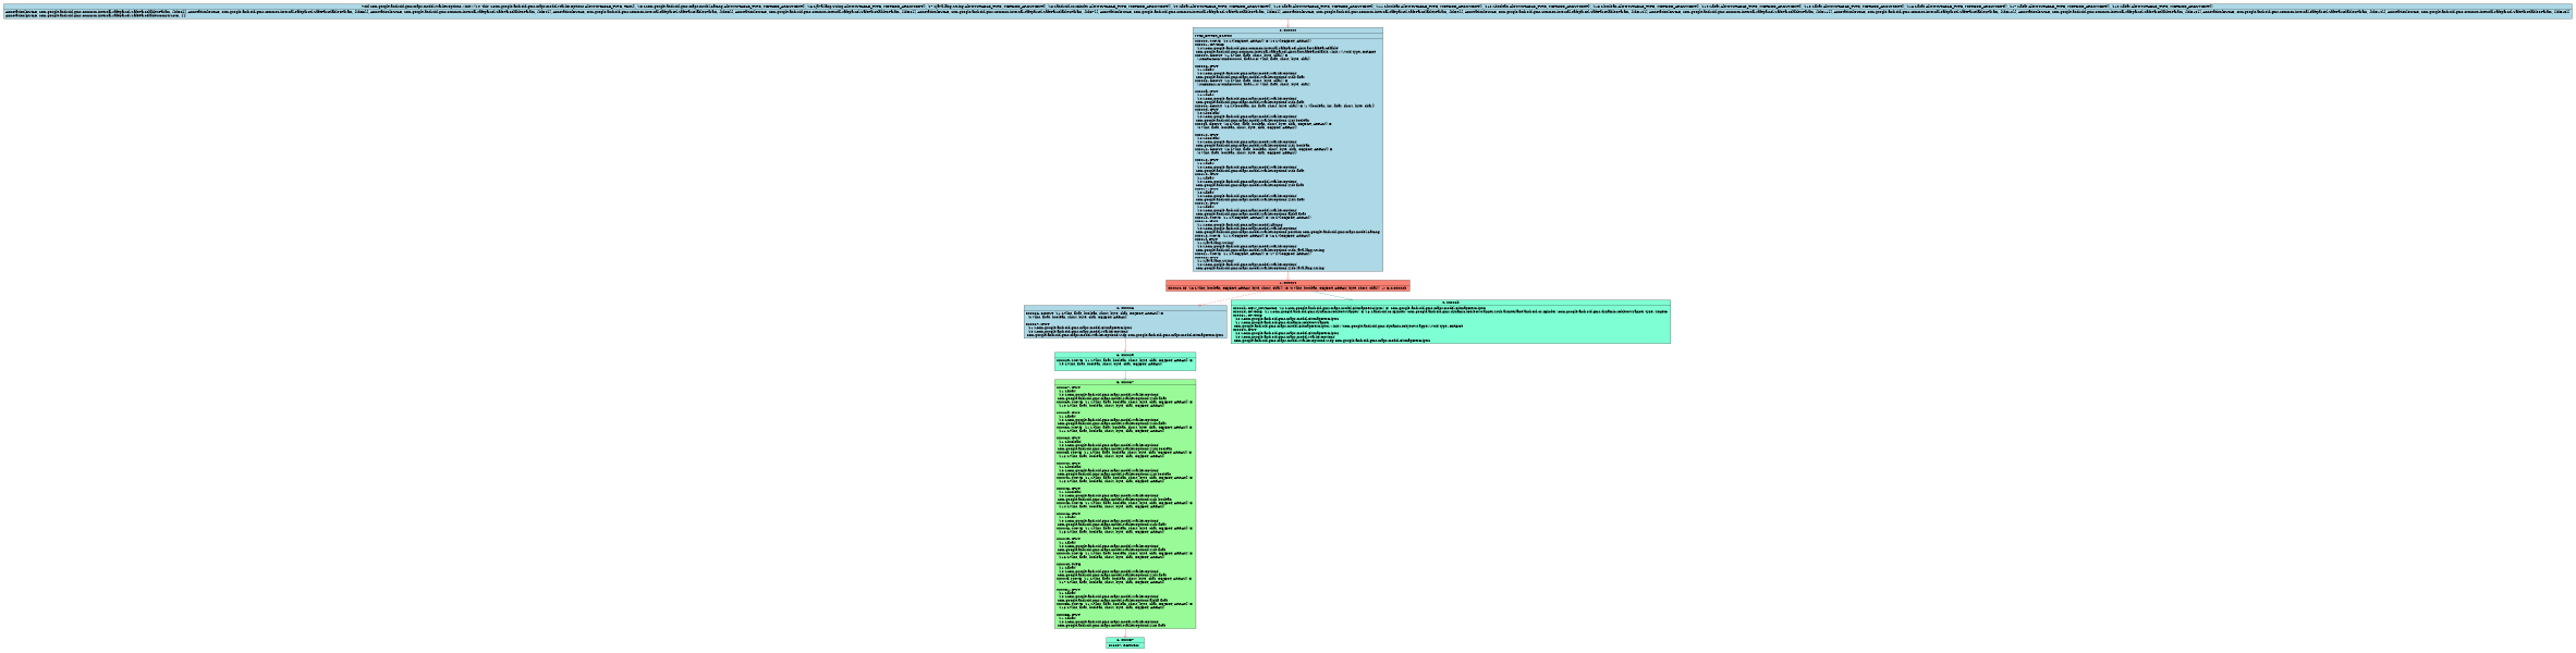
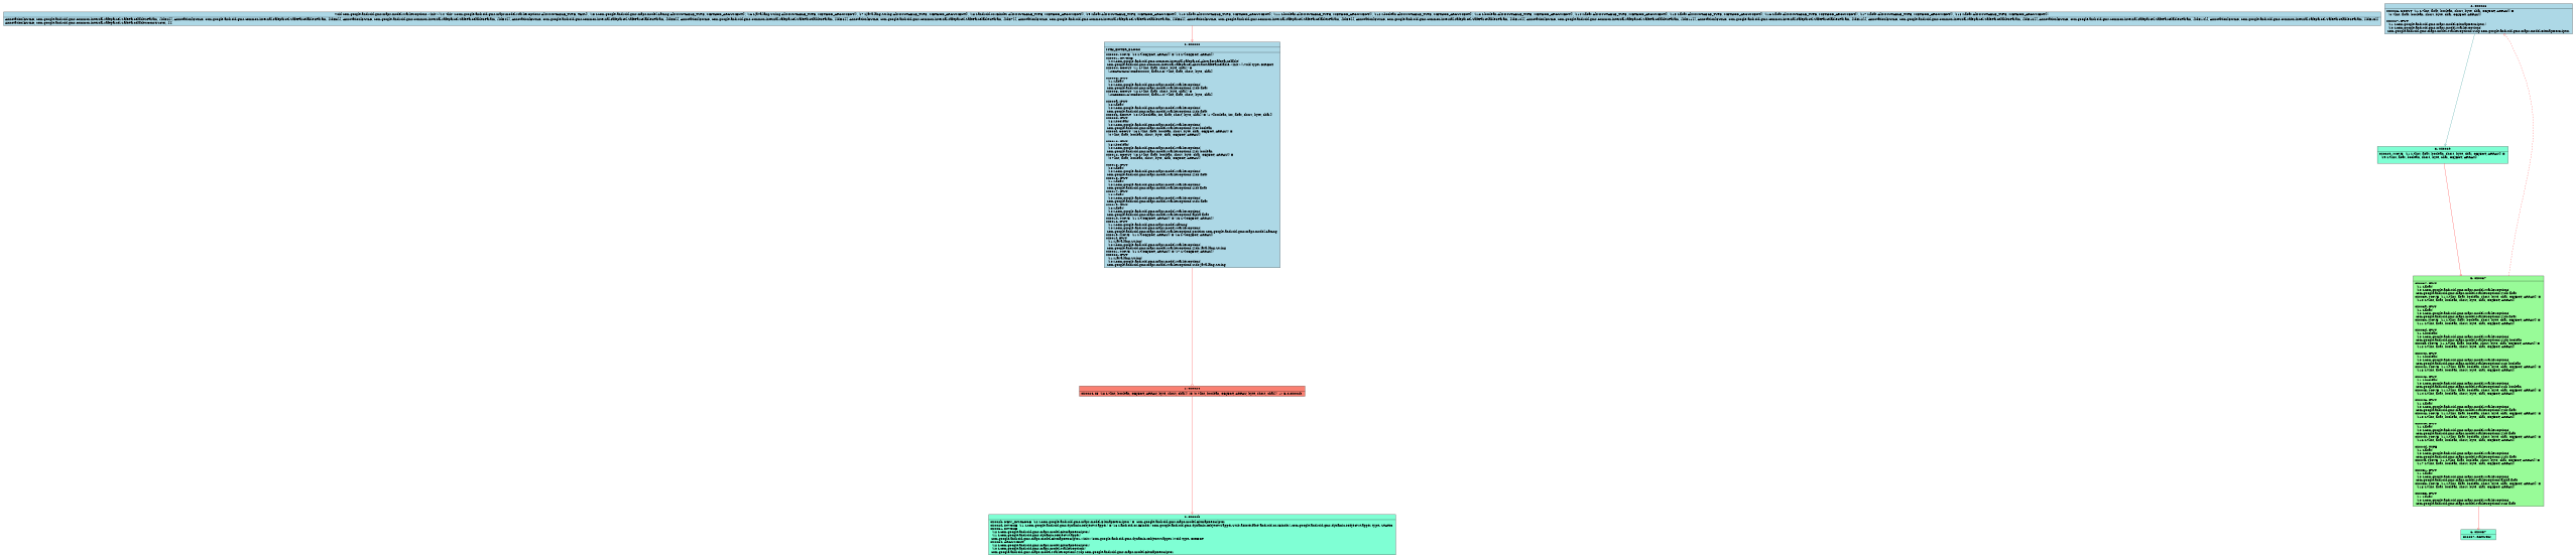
  digraph {
    node [fillcolor=lightblue shape=record style=filled]
    edge [arrowhead=odot color=red]
    n1 [label="{0\:\ 0x0000|MTH_ENTER_BLOCK\l|0x0000: MOVE  (r0 I:?[OBJECT, ARRAY]) = (r4 I:?[OBJECT, ARRAY]) \l0x0001: INVOKE  \l  (r4 I:com.google.android.gms.common.internal.safeparcel.AbstractSafeParcelable)\l com.google.android.gms.common.internal.safeparcel.AbstractSafeParcelable.\<init\>():void type: DIRECT \l0x0004: CONST  (r1 I:?[int, float, short, byte, char]) = \l  (1056964608(0x3f000000, float:0.5) ?[int, float, short, byte, char])\l \l0x0006: IPUT  \l  (r1 I:float)\l  (r0 I:com.google.android.gms.maps.model.MarkerOptions)\l com.google.android.gms.maps.model.MarkerOptions.zzdb float \l0x0008: CONST  (r2 I:?[int, float, short, byte, char]) = \l  (1065353216(0x3f800000, float:1.0) ?[int, float, short, byte, char])\l \l0x000a: IPUT  \l  (r2 I:float)\l  (r0 I:com.google.android.gms.maps.model.MarkerOptions)\l com.google.android.gms.maps.model.MarkerOptions.zzdc float \l0x000c: CONST  (r3 I:?[boolean, int, float, short, byte, char]) = (1 ?[boolean, int, float, short, byte, char]) \l0x000d: IPUT  \l  (r3 I:boolean)\l  (r0 I:com.google.android.gms.maps.model.MarkerOptions)\l com.google.android.gms.maps.model.MarkerOptions.zzct boolean \l0x000f: CONST  (r3 I:?[int, float, boolean, short, byte, char, OBJECT, ARRAY]) = \l  (0 ?[int, float, boolean, short, byte, char, OBJECT, ARRAY])\l \l0x0010: IPUT  \l  (r3 I:boolean)\l  (r0 I:com.google.android.gms.maps.model.MarkerOptions)\l com.google.android.gms.maps.model.MarkerOptions.zzdr boolean \l0x0012: CONST  (r3 I:?[int, float, boolean, short, byte, char, OBJECT, ARRAY]) = \l  (0 ?[int, float, boolean, short, byte, char, OBJECT, ARRAY])\l \l0x0013: IPUT  \l  (r3 I:float)\l  (r0 I:com.google.android.gms.maps.model.MarkerOptions)\l com.google.android.gms.maps.model.MarkerOptions.zzds float \l0x0015: IPUT  \l  (r1 I:float)\l  (r0 I:com.google.android.gms.maps.model.MarkerOptions)\l com.google.android.gms.maps.model.MarkerOptions.zzdt float \l0x0017: IPUT  \l  (r3 I:float)\l  (r0 I:com.google.android.gms.maps.model.MarkerOptions)\l com.google.android.gms.maps.model.MarkerOptions.zzdu float \l0x0019: IPUT  \l  (r2 I:float)\l  (r0 I:com.google.android.gms.maps.model.MarkerOptions)\l com.google.android.gms.maps.model.MarkerOptions.alpha float \l0x001b: MOVE  (r1 I:?[OBJECT, ARRAY]) = (r5 I:?[OBJECT, ARRAY]) \l0x001c: IPUT  \l  (r1 I:com.google.android.gms.maps.model.LatLng)\l  (r0 I:com.google.android.gms.maps.model.MarkerOptions)\l com.google.android.gms.maps.model.MarkerOptions.position com.google.android.gms.maps.model.LatLng \l0x001e: MOVE  (r1 I:?[OBJECT, ARRAY]) = (r6 I:?[OBJECT, ARRAY]) \l0x001f: IPUT  \l  (r1 I:java.lang.String)\l  (r0 I:com.google.android.gms.maps.model.MarkerOptions)\l com.google.android.gms.maps.model.MarkerOptions.zzdn java.lang.String \l0x0021: MOVE  (r1 I:?[OBJECT, ARRAY]) = (r7 I:?[OBJECT, ARRAY]) \l0x0022: IPUT  \l  (r1 I:java.lang.String)\l  (r0 I:com.google.android.gms.maps.model.MarkerOptions)\l com.google.android.gms.maps.model.MarkerOptions.zzdo java.lang.String \l}"]
    n2 [fillcolor=salmon label="{1\:\ 0x0024|0x0024: IF  (r8 I:?[int, boolean, OBJECT, ARRAY, byte, short, char]) != (0 ?[int, boolean, OBJECT, ARRAY, byte, short, char])  \-\> B:4:0x002b \l}"]
    n3 [label="{2\:\ 0x0026|0x0026: CONST  (r1 I:?[int, float, boolean, short, byte, char, OBJECT, ARRAY]) = \l  (0 ?[int, float, boolean, short, byte, char, OBJECT, ARRAY])\l \l0x0027: IPUT  \l  (r1 I:com.google.android.gms.maps.model.BitmapDescriptor)\l  (r0 I:com.google.android.gms.maps.model.MarkerOptions)\l com.google.android.gms.maps.model.MarkerOptions.zzdp com.google.android.gms.maps.model.BitmapDescriptor \l}"]
-   n4 [fillcolor=aquamarine label="{4\:\ 0x002b|0x002b: NEW_INSTANCE  (r2 I:com.google.android.gms.maps.model.BitmapDescriptor) =  com.google.android.gms.maps.model.BitmapDescriptor \l0x002d: INVOKE  (r1 I:com.google.android.gms.dynamic.IObjectWrapper) = (r8 I:android.os.IBinder) com.google.android.gms.dynamic.IObjectWrapper.Stub.asInterface(android.os.IBinder):com.google.android.gms.dynamic.IObjectWrapper type: STATIC \l0x0031: INVOKE  \l  (r2 I:com.google.android.gms.maps.model.BitmapDescriptor)\l  (r1 I:com.google.android.gms.dynamic.IObjectWrapper)\l com.google.android.gms.maps.model.BitmapDescriptor.\<init\>(com.google.android.gms.dynamic.IObjectWrapper):void type: DIRECT \l0x0034: IPUT  \l  (r2 I:com.google.android.gms.maps.model.BitmapDescriptor)\l  (r0 I:com.google.android.gms.maps.model.MarkerOptions)\l com.google.android.gms.maps.model.MarkerOptions.zzdp com.google.android.gms.maps.model.BitmapDescriptor \l}"]
+   n4 [fillcolor=aquamarine label="{4\:\ 0x002b|0x002b: NEW_INSTANCE  (r2 I:com.google.android.gms.maps.model.BitmapDescriptor) =  com.google.android.gms.maps.model.BitmapDescriptor \l0x002d: INVOKE  (r1 I:com.google.android.gms.dynamic.IObjectWrapper) = (r8 I:android.os.IBinder) com.google.android.gms.dynamic.IObjectWrapper.Stub.asInterface(android.os.IBinder):com.google.android.gms.dynamic.IObjectWrapper type: STATIC \l0x0031: INVOKE  \l  (r2 I:com.google.android.gms.maps.model.BitmapDescriptor)\l  (r1 I:com.google.android.gms.dynamic.IObjectWrapper)\l com.google.android.gms.maps.model.BitmapDescriptor.\<init\>(com.google.android.gms.dynamic.IObjectWrapper):void type: DIRECT \l0x0034: ARGUMENT  \l  (r2 I:com.google.android.gms.maps.model.BitmapDescriptor)\l  (r0 I:com.google.android.gms.maps.model.MarkerOptions)\l com.google.android.gms.maps.model.MarkerOptions.zzdp com.google.android.gms.maps.model.BitmapDescriptor \l}"]
    n5 [fillcolor=aquamarine label="{3\:\ 0x0029|0x0029: MOVE  (r1 I:?[int, float, boolean, short, byte, char, OBJECT, ARRAY]) = \l  (r9 I:?[int, float, boolean, short, byte, char, OBJECT, ARRAY])\l \l}"]
    n6 [fillcolor=palegreen label="{5\:\ 0x0037|0x0037: IPUT  \l  (r1 I:float)\l  (r0 I:com.google.android.gms.maps.model.MarkerOptions)\l com.google.android.gms.maps.model.MarkerOptions.zzdb float \l0x0039: MOVE  (r1 I:?[int, float, boolean, short, byte, char, OBJECT, ARRAY]) = \l  (r10 I:?[int, float, boolean, short, byte, char, OBJECT, ARRAY])\l \l0x003a: IPUT  \l  (r1 I:float)\l  (r0 I:com.google.android.gms.maps.model.MarkerOptions)\l com.google.android.gms.maps.model.MarkerOptions.zzdc float \l0x003c: MOVE  (r1 I:?[int, float, boolean, short, byte, char, OBJECT, ARRAY]) = \l  (r11 I:?[int, float, boolean, short, byte, char, OBJECT, ARRAY])\l \l0x003d: IPUT  \l  (r1 I:boolean)\l  (r0 I:com.google.android.gms.maps.model.MarkerOptions)\l com.google.android.gms.maps.model.MarkerOptions.zzdq boolean \l0x003f: MOVE  (r1 I:?[int, float, boolean, short, byte, char, OBJECT, ARRAY]) = \l  (r12 I:?[int, float, boolean, short, byte, char, OBJECT, ARRAY])\l \l0x0040: IPUT  \l  (r1 I:boolean)\l  (r0 I:com.google.android.gms.maps.model.MarkerOptions)\l com.google.android.gms.maps.model.MarkerOptions.zzct boolean \l0x0042: MOVE  (r1 I:?[int, float, boolean, short, byte, char, OBJECT, ARRAY]) = \l  (r13 I:?[int, float, boolean, short, byte, char, OBJECT, ARRAY])\l \l0x0043: IPUT  \l  (r1 I:boolean)\l  (r0 I:com.google.android.gms.maps.model.MarkerOptions)\l com.google.android.gms.maps.model.MarkerOptions.zzdr boolean \l0x0045: MOVE  (r1 I:?[int, float, boolean, short, byte, char, OBJECT, ARRAY]) = \l  (r14 I:?[int, float, boolean, short, byte, char, OBJECT, ARRAY])\l \l0x0046: IPUT  \l  (r1 I:float)\l  (r0 I:com.google.android.gms.maps.model.MarkerOptions)\l com.google.android.gms.maps.model.MarkerOptions.zzds float \l0x0048: MOVE  (r1 I:?[int, float, boolean, short, byte, char, OBJECT, ARRAY]) = \l  (r15 I:?[int, float, boolean, short, byte, char, OBJECT, ARRAY])\l \l0x0049: IPUT  \l  (r1 I:float)\l  (r0 I:com.google.android.gms.maps.model.MarkerOptions)\l com.google.android.gms.maps.model.MarkerOptions.zzdt float \l0x004b: MOVE  (r1 I:?[int, float, boolean, short, byte, char, OBJECT, ARRAY]) = \l  (r16 I:?[int, float, boolean, short, byte, char, OBJECT, ARRAY])\l \l0x004d: TYPE  \l  (r1 I:float)\l  (r0 I:com.google.android.gms.maps.model.MarkerOptions)\l com.google.android.gms.maps.model.MarkerOptions.zzdu float \l0x004f: MOVE  (r1 I:?[int, float, boolean, short, byte, char, OBJECT, ARRAY]) = \l  (r17 I:?[int, float, boolean, short, byte, char, OBJECT, ARRAY])\l \l0x0051: IPUT  \l  (r1 I:float)\l  (r0 I:com.google.android.gms.maps.model.MarkerOptions)\l com.google.android.gms.maps.model.MarkerOptions.alpha float \l0x0053: MOVE  (r1 I:?[int, float, boolean, short, byte, char, OBJECT, ARRAY]) = \l  (r18 I:?[int, float, boolean, short, byte, char, OBJECT, ARRAY])\l \l0x0055: IPUT  \l  (r1 I:float)\l  (r0 I:com.google.android.gms.maps.model.MarkerOptions)\l com.google.android.gms.maps.model.MarkerOptions.zzcs float \l}"]
    n7 [fillcolor=aquamarine label="{6\:\ 0x0057|0x0057: RETURN   \l}"]
    n8 [label="{void com.google.android.gms.maps.model.MarkerOptions.\<init\>((r4 'this' I:com.google.android.gms.maps.model.MarkerOptions A[IMMUTABLE_TYPE, THIS]), (r5 I:com.google.android.gms.maps.model.LatLng A[IMMUTABLE_TYPE, METHOD_ARGUMENT]), (r6 I:java.lang.String A[IMMUTABLE_TYPE, METHOD_ARGUMENT]), (r7 I:java.lang.String A[IMMUTABLE_TYPE, METHOD_ARGUMENT]), (r8 I:android.os.IBinder A[IMMUTABLE_TYPE, METHOD_ARGUMENT]), (r9 I:float A[IMMUTABLE_TYPE, METHOD_ARGUMENT]), (r10 I:float A[IMMUTABLE_TYPE, METHOD_ARGUMENT]), (r11 I:boolean A[IMMUTABLE_TYPE, METHOD_ARGUMENT]), (r12 I:boolean A[IMMUTABLE_TYPE, METHOD_ARGUMENT]), (r13 I:boolean A[IMMUTABLE_TYPE, METHOD_ARGUMENT]), (r14 I:float A[IMMUTABLE_TYPE, METHOD_ARGUMENT]), (r15 I:float A[IMMUTABLE_TYPE, METHOD_ARGUMENT]), (r16 I:float A[IMMUTABLE_TYPE, METHOD_ARGUMENT]), (r17 I:float A[IMMUTABLE_TYPE, METHOD_ARGUMENT]), (r18 I:float A[IMMUTABLE_TYPE, METHOD_ARGUMENT]))  | Annotation[BUILD, com.google.android.gms.common.internal.safeparcel.SafeParcelable$Param, \{id=2\}], Annotation[BUILD, com.google.android.gms.common.internal.safeparcel.SafeParcelable$Param, \{id=3\}], Annotation[BUILD, com.google.android.gms.common.internal.safeparcel.SafeParcelable$Param, \{id=4\}], Annotation[BUILD, com.google.android.gms.common.internal.safeparcel.SafeParcelable$Param, \{id=5\}], Annotation[BUILD, com.google.android.gms.common.internal.safeparcel.SafeParcelable$Param, \{id=6\}], Annotation[BUILD, com.google.android.gms.common.internal.safeparcel.SafeParcelable$Param, \{id=7\}], Annotation[BUILD, com.google.android.gms.common.internal.safeparcel.SafeParcelable$Param, \{id=8\}], Annotation[BUILD, com.google.android.gms.common.internal.safeparcel.SafeParcelable$Param, \{id=9\}], Annotation[BUILD, com.google.android.gms.common.internal.safeparcel.SafeParcelable$Param, \{id=10\}], Annotation[BUILD, com.google.android.gms.common.internal.safeparcel.SafeParcelable$Param, \{id=11\}], Annotation[BUILD, com.google.android.gms.common.internal.safeparcel.SafeParcelable$Param, \{id=12\}], Annotation[BUILD, com.google.android.gms.common.internal.safeparcel.SafeParcelable$Param, \{id=13\}], Annotation[BUILD, com.google.android.gms.common.internal.safeparcel.SafeParcelable$Param, \{id=14\}], Annotation[BUILD, com.google.android.gms.common.internal.safeparcel.SafeParcelable$Param, \{id=15\}]\lAnnotation[BUILD, com.google.android.gms.common.internal.safeparcel.SafeParcelable$Constructor, \{\}]\l}"]
    n1 -> n2
-   n2 -> n3 [style=dashed]
-   n2 -> n4 [arrowhead=onormal color=teal]
-   n3 -> n5 [arrowhead=onormal]
-   n5 -> n6 [color=teal]
+   n6 -> n3 [style=dashed]
+   n2 -> n4 [arrowhead=onormal]
+   n3 -> n5 [arrowhead=onormal color=teal]
+   n5 -> n6
    n6 -> n7
    n8 -> n1 [arrowhead=onormal]
  }
